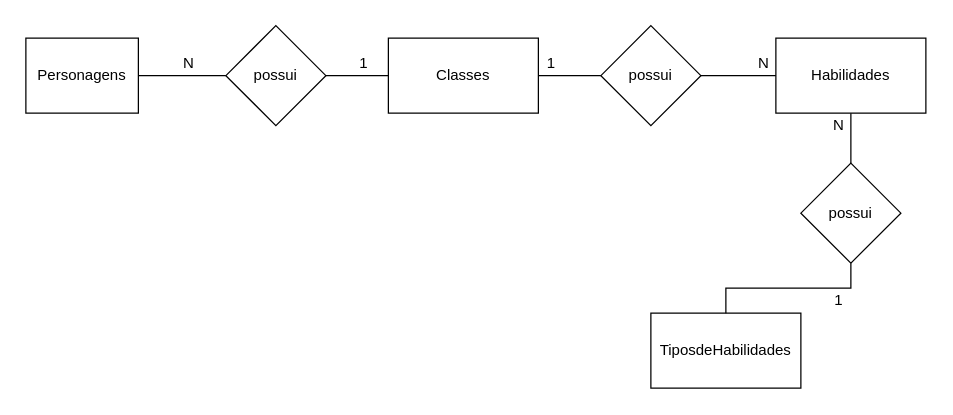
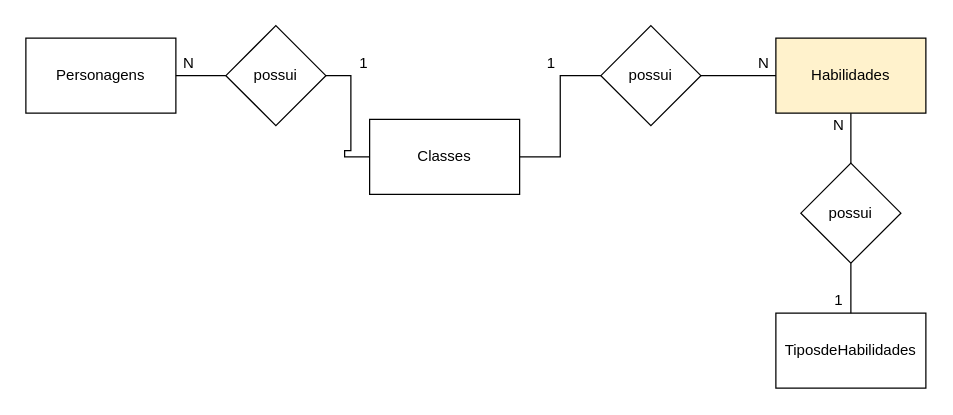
  <mxCell id="0" />
  <mxCell id="1" parent="0" />
- <mxCell id="2" value="Personagens" style="rounded=0;whiteSpace=wrap;html=1;" parent="1" vertex="1"><mxGeometry x="20" y="30" width="90" height="60" as="geometry" /></mxCell>
+ <mxCell id="2" value="Personagens" style="rounded=0;whiteSpace=wrap;html=1;" parent="1" vertex="1"><mxGeometry x="20" y="30" width="120" height="60" as="geometry" /></mxCell>
  <mxCell id="3" value="" style="edgeStyle=orthogonalEdgeStyle;rounded=0;orthogonalLoop=1;jettySize=auto;html=1;endArrow=none;endFill=0;" parent="1" source="4" target="12" edge="1"><mxGeometry relative="1" as="geometry" /></mxCell>
- <mxCell id="4" value="Classes" style="rounded=0;whiteSpace=wrap;html=1;" parent="1" vertex="1"><mxGeometry x="310" y="30" width="120" height="60" as="geometry" /></mxCell>
+ <mxCell id="4" value="Classes" style="rounded=0;whiteSpace=wrap;html=1;" parent="1" vertex="1"><mxGeometry x="295" y="95" width="120" height="60" as="geometry" /></mxCell>
  <mxCell id="5" value="" style="edgeStyle=orthogonalEdgeStyle;rounded=0;orthogonalLoop=1;jettySize=auto;html=1;endArrow=none;endFill=0;" parent="1" source="6" target="14" edge="1"><mxGeometry relative="1" as="geometry" /></mxCell>
- <mxCell id="6" value="Habilidades" style="rounded=0;whiteSpace=wrap;html=1;" parent="1" vertex="1"><mxGeometry x="620" y="30" width="120" height="60" as="geometry" /></mxCell>
- <mxCell id="7" value="TiposdeHabilidades" style="rounded=0;whiteSpace=wrap;html=1;" parent="1" vertex="1"><mxGeometry x="520" y="250" width="120" height="60" as="geometry" /></mxCell>
+ <mxCell id="6" value="Habilidades" style="rounded=0;whiteSpace=wrap;html=1;fillColor=#fff2cc;" parent="1" vertex="1"><mxGeometry x="620" y="30" width="120" height="60" as="geometry" /></mxCell>
+ <mxCell id="7" value="TiposdeHabilidades" style="rounded=0;whiteSpace=wrap;html=1;" parent="1" vertex="1"><mxGeometry x="620" y="250" width="120" height="60" as="geometry" /></mxCell>
  <mxCell id="8" value="" style="edgeStyle=orthogonalEdgeStyle;rounded=0;orthogonalLoop=1;jettySize=auto;html=1;endArrow=none;endFill=0;" parent="1" source="10" target="4" edge="1"><mxGeometry relative="1" as="geometry" /></mxCell>
  <mxCell id="9" value="" style="edgeStyle=orthogonalEdgeStyle;rounded=0;orthogonalLoop=1;jettySize=auto;html=1;endArrow=none;endFill=0;" parent="1" source="10" target="2" edge="1"><mxGeometry relative="1" as="geometry" /></mxCell>
  <mxCell id="10" value="possui" style="rhombus;whiteSpace=wrap;html=1;" parent="1" vertex="1"><mxGeometry x="180" y="20" width="80" height="80" as="geometry" /></mxCell>
  <mxCell id="11" value="" style="edgeStyle=orthogonalEdgeStyle;rounded=0;orthogonalLoop=1;jettySize=auto;html=1;endArrow=none;endFill=0;" parent="1" source="12" target="6" edge="1"><mxGeometry relative="1" as="geometry" /></mxCell>
  <mxCell id="12" value="possui" style="rhombus;whiteSpace=wrap;html=1;" parent="1" vertex="1"><mxGeometry x="480" y="20" width="80" height="80" as="geometry" /></mxCell>
  <mxCell id="13" value="" style="edgeStyle=orthogonalEdgeStyle;rounded=0;orthogonalLoop=1;jettySize=auto;html=1;endArrow=none;endFill=0;" parent="1" source="14" target="7" edge="1"><mxGeometry relative="1" as="geometry" /></mxCell>
  <mxCell id="14" value="possui" style="rhombus;whiteSpace=wrap;html=1;" parent="1" vertex="1"><mxGeometry x="640" y="130" width="80" height="80" as="geometry" /></mxCell>
  <mxCell id="15" value="1" style="text;html=1;align=center;verticalAlign=middle;resizable=0;points=[];autosize=1;" parent="1" vertex="1"><mxGeometry x="280" y="40" width="20" height="20" as="geometry" /></mxCell>
  <mxCell id="16" value="N" style="text;html=1;align=center;verticalAlign=middle;resizable=0;points=[];autosize=1;" parent="1" vertex="1"><mxGeometry x="140" y="40" width="20" height="20" as="geometry" /></mxCell>
  <mxCell id="17" value="1" style="text;html=1;align=center;verticalAlign=middle;resizable=0;points=[];autosize=1;" parent="1" vertex="1"><mxGeometry x="430" y="40" width="20" height="20" as="geometry" /></mxCell>
  <mxCell id="18" value="N" style="text;html=1;align=center;verticalAlign=middle;resizable=0;points=[];autosize=1;" parent="1" vertex="1"><mxGeometry x="600" y="40" width="20" height="20" as="geometry" /></mxCell>
  <mxCell id="19" value="N" style="text;html=1;align=center;verticalAlign=middle;resizable=0;points=[];autosize=1;" parent="1" vertex="1"><mxGeometry x="660" y="90" width="20" height="20" as="geometry" /></mxCell>
  <mxCell id="20" value="1" style="text;html=1;align=center;verticalAlign=middle;resizable=0;points=[];autosize=1;" parent="1" vertex="1"><mxGeometry x="660" y="230" width="20" height="20" as="geometry" /></mxCell>
